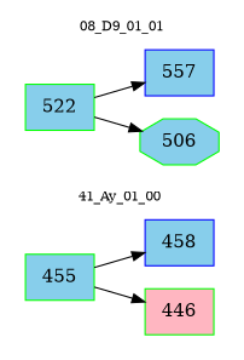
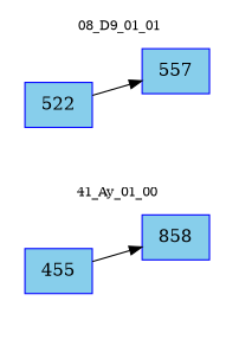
  digraph {
    rankdir=LR
    node [color=blue fillcolor=skyblue shape=box style=filled]
    edge [color=black]
-   n1 [color=green label=455]
-   n2 [color=green fillcolor=lightpink label=446]
-   n3 [label=458]
-   n4 [color=green label=522]
-   n5 [color=green label=506 shape=octagon]
+   n1 [label=455]
+   n3 [label=858]
+   n4 [label=522]
    n6 [label=557]
    subgraph cluster_1 {
      color=white
      fontsize=10
      label="41_Ay_01_00"
      n1
-     n2
      n3
    }
    subgraph cluster_2 {
      color=white
      fontsize=10
      label="08_D9_01_01"
      n4
-     n5
      n6
    }
-   n1 -> n2
    n1 -> n3
-   n4 -> n5
    n4 -> n6
  }
